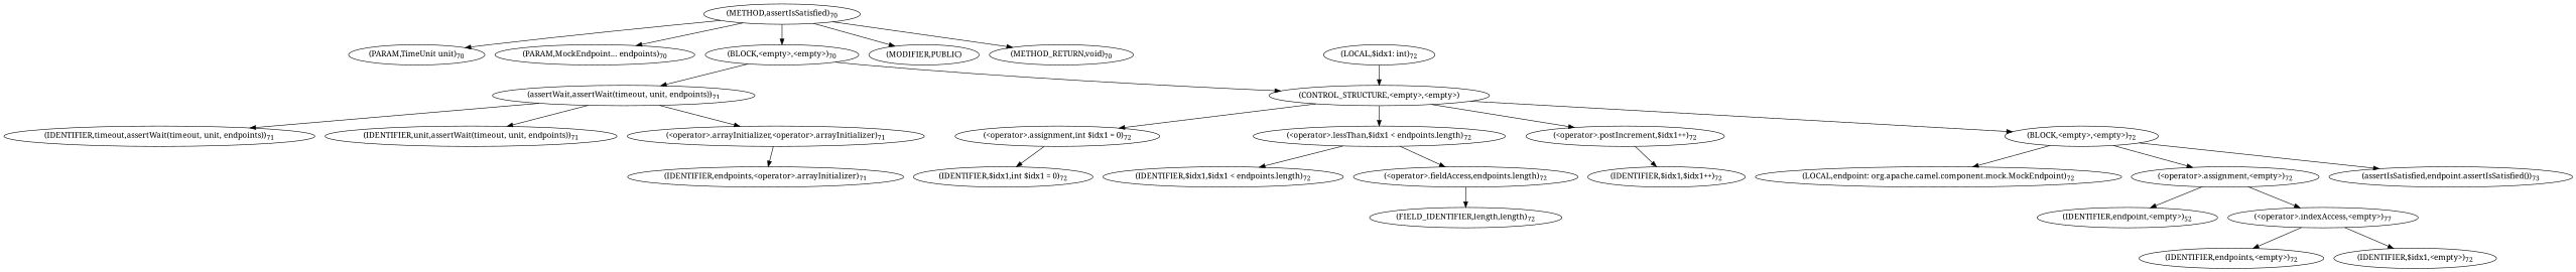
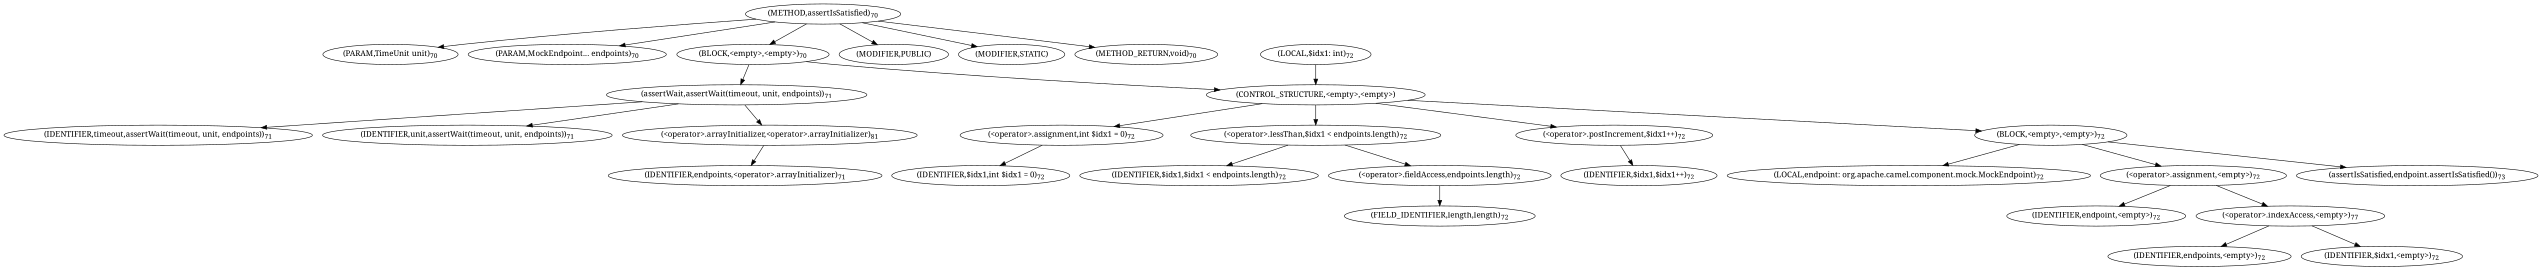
  digraph {
    fontname="Noto Serif"
    node [fontname="Noto Serif"]
    edge [fontname="Noto Serif"]
    n1 [label=<(METHOD,assertIsSatisfied)<SUB>70</SUB>>]
    n2 [label=<(PARAM,TimeUnit unit)<SUB>70</SUB>>]
    n3 [label=<(PARAM,MockEndpoint... endpoints)<SUB>70</SUB>>]
    n4 [label=<(BLOCK,&lt;empty&gt;,&lt;empty&gt;)<SUB>70</SUB>>]
    n5 [label=<(MODIFIER,PUBLIC)>]
+   n6 [label=<(MODIFIER,STATIC)>]
    n7 [label=<(METHOD_RETURN,void)<SUB>70</SUB>>]
    n8 [label=<(assertWait,assertWait(timeout, unit, endpoints))<SUB>71</SUB>>]
    n9 [label=<(CONTROL_STRUCTURE,&lt;empty&gt;,&lt;empty&gt;)>]
    n10 [label=<(IDENTIFIER,timeout,assertWait(timeout, unit, endpoints))<SUB>71</SUB>>]
    n11 [label=<(IDENTIFIER,unit,assertWait(timeout, unit, endpoints))<SUB>71</SUB>>]
-   n12 [label=<(&lt;operator&gt;.arrayInitializer,&lt;operator&gt;.arrayInitializer)<SUB>71</SUB>>]
+   n12 [label=<(&lt;operator&gt;.arrayInitializer,&lt;operator&gt;.arrayInitializer)<SUB>81</SUB>>]
    n13 [label=<(&lt;operator&gt;.assignment,int $idx1 = 0)<SUB>72</SUB>>]
    n14 [label=<(&lt;operator&gt;.lessThan,$idx1 &lt; endpoints.length)<SUB>72</SUB>>]
    n15 [label=<(&lt;operator&gt;.postIncrement,$idx1++)<SUB>72</SUB>>]
    n16 [label=<(BLOCK,&lt;empty&gt;,&lt;empty&gt;)<SUB>72</SUB>>]
    n17 [label=<(IDENTIFIER,endpoints,&lt;operator&gt;.arrayInitializer)<SUB>71</SUB>>]
    n18 [label=<(LOCAL,$idx1: int)<SUB>72</SUB>>]
    n19 [label=<(IDENTIFIER,$idx1,int $idx1 = 0)<SUB>72</SUB>>]
    n20 [label=<(IDENTIFIER,$idx1,$idx1 &lt; endpoints.length)<SUB>72</SUB>>]
    n21 [label=<(&lt;operator&gt;.fieldAccess,endpoints.length)<SUB>72</SUB>>]
    n22 [label=<(IDENTIFIER,$idx1,$idx1++)<SUB>72</SUB>>]
    n23 [label=<(LOCAL,endpoint: org.apache.camel.component.mock.MockEndpoint)<SUB>72</SUB>>]
    n24 [label=<(&lt;operator&gt;.assignment,&lt;empty&gt;)<SUB>72</SUB>>]
    n25 [label=<(assertIsSatisfied,endpoint.assertIsSatisfied())<SUB>73</SUB>>]
    n26 [label=<(FIELD_IDENTIFIER,length,length)<SUB>72</SUB>>]
-   n27 [label=<(IDENTIFIER,endpoint,&lt;empty&gt;)<SUB>52</SUB>>]
+   n27 [label=<(IDENTIFIER,endpoint,&lt;empty&gt;)<SUB>72</SUB>>]
    n28 [label=<(&lt;operator&gt;.indexAccess,&lt;empty&gt;)<SUB>77</SUB>>]
    n29 [label=<(IDENTIFIER,endpoints,&lt;empty&gt;)<SUB>72</SUB>>]
    n30 [label=<(IDENTIFIER,$idx1,&lt;empty&gt;)<SUB>72</SUB>>]
    n1 -> n2
    n1 -> n3
    n1 -> n4
    n1 -> n5
+   n1 -> n6
    n1 -> n7
    n4 -> n8
    n4 -> n9
    n8 -> n10
    n8 -> n11
    n8 -> n12
    n9 -> n13
    n9 -> n14
    n9 -> n15
    n9 -> n16
    n12 -> n17
    n13 -> n19
    n14 -> n20
    n14 -> n21
    n15 -> n22
    n16 -> n23
    n16 -> n24
    n16 -> n25
    n18 -> n9
    n21 -> n26
    n24 -> n27
    n24 -> n28
    n28 -> n29
    n28 -> n30
  }
